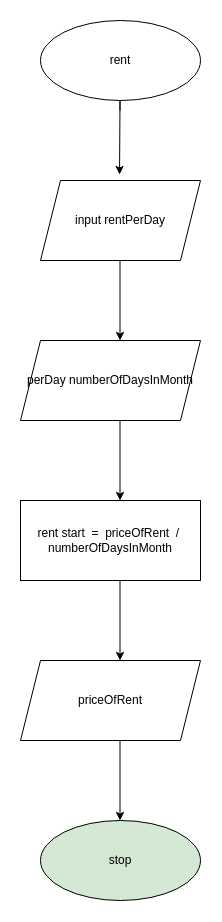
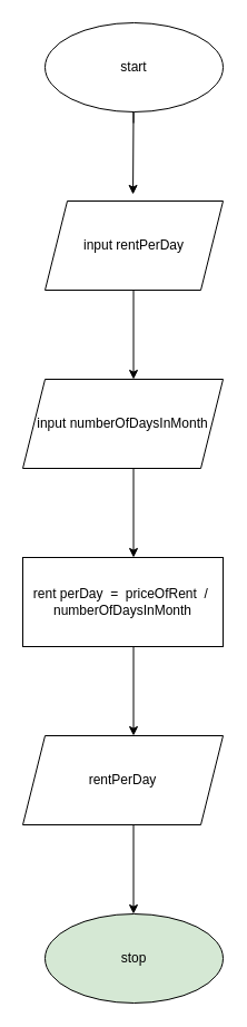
  <mxCell id="0" />
  <mxCell id="1" parent="0" />
- <mxCell id="2" value="rent" style="ellipse;whiteSpace=wrap;html=1;" vertex="1" parent="1"><mxGeometry x="40" width="160" height="80" as="geometry" y="20" /></mxCell>
+ <mxCell id="2" value="start" style="ellipse;whiteSpace=wrap;html=1;" vertex="1" parent="1"><mxGeometry x="40" width="160" height="80" as="geometry" y="20" /></mxCell>
  <mxCell id="3" value="input rentPerDay" style="shape=parallelogram;perimeter=parallelogramPerimeter;whiteSpace=wrap;html=1;fixedSize=1;" vertex="1" parent="1"><mxGeometry x="40" y="180" width="160" height="80" as="geometry" /></mxCell>
- <mxCell id="4" value="perDay numberOfDaysInMonth" style="shape=parallelogram;perimeter=parallelogramPerimeter;whiteSpace=wrap;html=1;fixedSize=1;" vertex="1" parent="1"><mxGeometry x="20" y="340" width="180" height="80" as="geometry" /></mxCell>
- <mxCell id="5" value="rent start&amp;nbsp; =&amp;nbsp; priceOfRent&amp;nbsp; /&amp;nbsp; numberOfDaysInMonth" style="rounded=0;whiteSpace=wrap;html=1;" vertex="1" parent="1"><mxGeometry x="20" y="500" width="180" height="80" as="geometry" /></mxCell>
- <mxCell id="6" value="priceOfRent" style="shape=parallelogram;perimeter=parallelogramPerimeter;whiteSpace=wrap;html=1;fixedSize=1;" vertex="1" parent="1"><mxGeometry x="20" y="660" width="180" height="80" as="geometry" /></mxCell>
+ <mxCell id="4" value="input numberOfDaysInMonth" style="shape=parallelogram;perimeter=parallelogramPerimeter;whiteSpace=wrap;html=1;fixedSize=1;" vertex="1" parent="1"><mxGeometry x="20" y="340" width="180" height="80" as="geometry" /></mxCell>
+ <mxCell id="5" value="rent perDay&amp;nbsp; =&amp;nbsp; priceOfRent&amp;nbsp; /&amp;nbsp; numberOfDaysInMonth" style="rounded=0;whiteSpace=wrap;html=1;" vertex="1" parent="1"><mxGeometry x="20" y="500" width="180" height="80" as="geometry" /></mxCell>
+ <mxCell id="6" value="rentPerDay" style="shape=parallelogram;perimeter=parallelogramPerimeter;whiteSpace=wrap;html=1;fixedSize=1;" vertex="1" parent="1"><mxGeometry x="20" y="660" width="180" height="80" as="geometry" /></mxCell>
  <mxCell id="7" value="stop" style="ellipse;whiteSpace=wrap;html=1;fillColor=#d5e8d4;" vertex="1" parent="1"><mxGeometry x="40" y="820" width="160" height="80" as="geometry" /></mxCell>
  <mxCell id="8" value="" style="endArrow=classic;html=1;rounded=0;" edge="1" parent="1"><mxGeometry width="50" height="50" relative="1" as="geometry"><mxPoint x="119.5" y="260" as="sourcePoint" /><mxPoint x="119.5" y="340" as="targetPoint" /></mxGeometry></mxCell>
  <mxCell id="9" value="" style="endArrow=classic;html=1;rounded=0;entryX=0.494;entryY=-0.075;entryDx=0;entryDy=0;entryPerimeter=0;" edge="1" parent="1" target="3"><mxGeometry width="50" height="50" relative="1" as="geometry"><mxPoint x="119.5" y="110" as="sourcePoint" /><mxPoint x="119.5" y="170" as="targetPoint" /><Array as="points"><mxPoint x="119.5" y="100" /></Array></mxGeometry></mxCell>
  <mxCell id="10" value="" style="endArrow=classic;html=1;rounded=0;" edge="1" parent="1"><mxGeometry width="50" height="50" relative="1" as="geometry"><mxPoint x="119.5" y="420" as="sourcePoint" /><mxPoint x="119.5" y="500" as="targetPoint" /></mxGeometry></mxCell>
  <mxCell id="11" value="" style="endArrow=classic;html=1;rounded=0;" edge="1" parent="1"><mxGeometry width="50" height="50" relative="1" as="geometry"><mxPoint x="119.5" y="580" as="sourcePoint" /><mxPoint x="119.5" y="660" as="targetPoint" /></mxGeometry></mxCell>
  <mxCell id="12" value="" style="endArrow=classic;html=1;rounded=0;" edge="1" parent="1"><mxGeometry width="50" height="50" relative="1" as="geometry"><mxPoint x="119.5" y="740" as="sourcePoint" /><mxPoint x="119.5" y="820" as="targetPoint" /></mxGeometry></mxCell>
